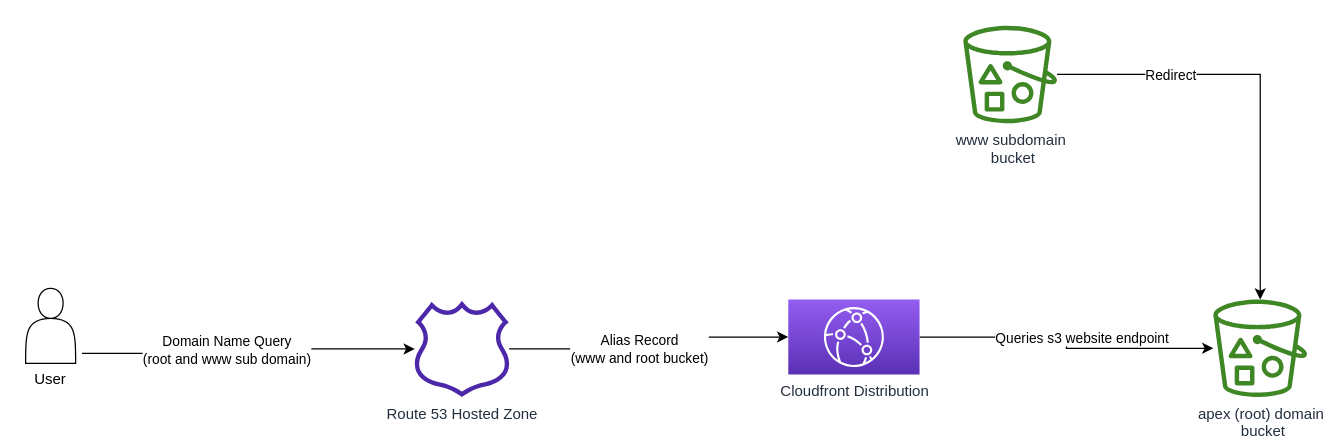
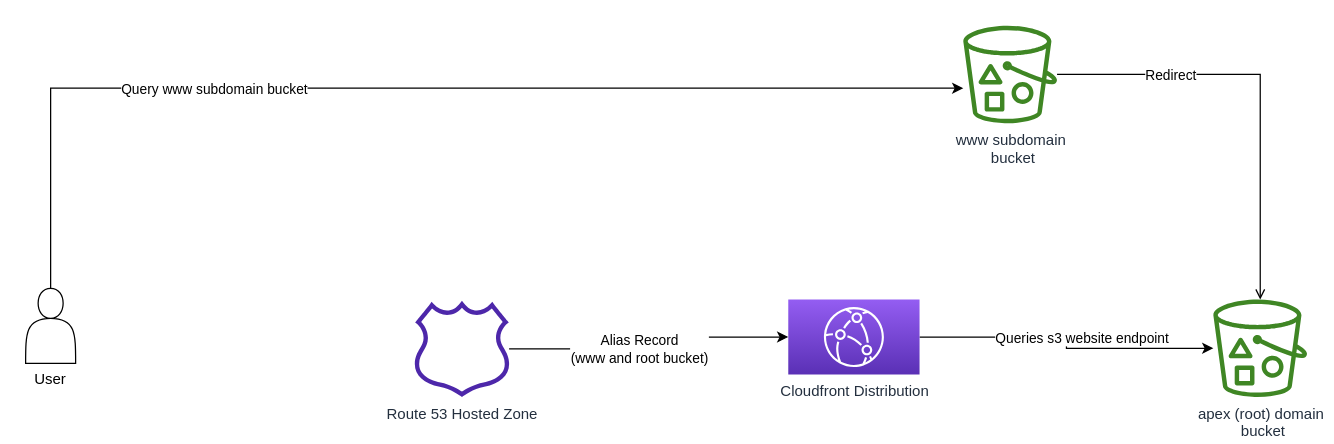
  <mxCell id="0" />
  <mxCell id="1" parent="0" />
  <mxCell id="2" value="apex (root) domain&lt;br&gt;&amp;nbsp;bucket" style="sketch=0;outlineConnect=0;fontColor=#232F3E;gradientColor=none;fillColor=#3F8624;strokeColor=none;dashed=0;verticalLabelPosition=bottom;verticalAlign=top;align=center;html=1;fontSize=12;fontStyle=0;aspect=fixed;pointerEvents=1;shape=mxgraph.aws4.bucket_with_objects;" parent="1" vertex="1"><mxGeometry x="970" y="239" width="75" height="78" as="geometry" /></mxCell>
- <mxCell id="3" style="edgeStyle=orthogonalEdgeStyle;rounded=0;orthogonalLoop=1;jettySize=auto;html=1;" parent="1" source="5" target="2" edge="1"><mxGeometry relative="1" as="geometry" /></mxCell>
+ <mxCell id="3" style="edgeStyle=orthogonalEdgeStyle;rounded=0;orthogonalLoop=1;jettySize=auto;html=1;endArrow=open;" parent="1" source="5" target="2" edge="1"><mxGeometry relative="1" as="geometry" /></mxCell>
  <mxCell id="4" value="Redirect" style="edgeLabel;html=1;align=center;verticalAlign=middle;resizable=0;points=[];" parent="3" vertex="1" connectable="0"><mxGeometry x="-0.472" y="-4" relative="1" as="geometry"><mxPoint x="1" y="-4" as="offset" /></mxGeometry></mxCell>
  <mxCell id="5" value="www subdomain&lt;br&gt;&amp;nbsp;bucket" style="sketch=0;outlineConnect=0;fontColor=#232F3E;gradientColor=none;fillColor=#3F8624;strokeColor=none;dashed=0;verticalLabelPosition=bottom;verticalAlign=top;align=center;html=1;fontSize=12;fontStyle=0;aspect=fixed;pointerEvents=1;shape=mxgraph.aws4.bucket_with_objects;" parent="1" vertex="1"><mxGeometry x="770" y="20" width="75" height="78" as="geometry" /></mxCell>
  <mxCell id="6" style="edgeStyle=orthogonalEdgeStyle;rounded=0;orthogonalLoop=1;jettySize=auto;html=1;entryX=0;entryY=0.5;entryDx=0;entryDy=0;entryPerimeter=0;" parent="1" source="8" target="11" edge="1"><mxGeometry relative="1" as="geometry" /></mxCell>
  <mxCell id="7" value="Alias Record&lt;br&gt;(www and root bucket)" style="edgeLabel;html=1;align=center;verticalAlign=middle;resizable=0;points=[];" parent="6" vertex="1" connectable="0"><mxGeometry x="-0.104" y="-3" relative="1" as="geometry"><mxPoint y="-3" as="offset" /></mxGeometry></mxCell>
  <mxCell id="8" value="Route 53 Hosted Zone" style="sketch=0;outlineConnect=0;fontColor=#232F3E;gradientColor=none;fillColor=#4D27AA;strokeColor=none;dashed=0;verticalLabelPosition=bottom;verticalAlign=top;align=center;html=1;fontSize=12;fontStyle=0;aspect=fixed;pointerEvents=1;shape=mxgraph.aws4.hosted_zone;" parent="1" vertex="1"><mxGeometry x="330" y="240" width="78" height="77" as="geometry" /></mxCell>
  <mxCell id="9" style="edgeStyle=orthogonalEdgeStyle;rounded=0;orthogonalLoop=1;jettySize=auto;html=1;exitX=1;exitY=0.5;exitDx=0;exitDy=0;exitPerimeter=0;" parent="1" source="11" target="2" edge="1"><mxGeometry relative="1" as="geometry" /></mxCell>
  <mxCell id="10" value="Queries s3 website endpoint" style="edgeLabel;html=1;align=center;verticalAlign=middle;resizable=0;points=[];" parent="9" vertex="1" connectable="0"><mxGeometry x="-0.13" relative="1" as="geometry"><mxPoint x="23" as="offset" /></mxGeometry></mxCell>
  <mxCell id="11" value="Cloudfront Distribution" style="sketch=0;points=[[0,0,0],[0.25,0,0],[0.5,0,0],[0.75,0,0],[1,0,0],[0,1,0],[0.25,1,0],[0.5,1,0],[0.75,1,0],[1,1,0],[0,0.25,0],[0,0.5,0],[0,0.75,0],[1,0.25,0],[1,0.5,0],[1,0.75,0]];outlineConnect=0;fontColor=#232F3E;gradientColor=#945DF2;gradientDirection=north;fillColor=#5A30B5;strokeColor=#ffffff;dashed=0;verticalLabelPosition=bottom;verticalAlign=top;align=center;html=1;fontSize=12;fontStyle=0;aspect=fixed;shape=mxgraph.aws4.resourceIcon;resIcon=mxgraph.aws4.cloudfront;" parent="1" vertex="1"><mxGeometry x="630" y="239" width="105" height="60" as="geometry" /></mxCell>
- <mxCell id="14" style="edgeStyle=orthogonalEdgeStyle;rounded=0;orthogonalLoop=1;jettySize=auto;html=1;exitX=1.125;exitY=0.867;exitDx=0;exitDy=0;exitPerimeter=0;" parent="1" source="16" target="8" edge="1"><mxGeometry relative="1" as="geometry" /></mxCell>
- <mxCell id="15" value="Domain Name Query&lt;br&gt;(root and www sub domain)" style="edgeLabel;html=1;align=center;verticalAlign=middle;resizable=0;points=[];" parent="14" vertex="1" connectable="0"><mxGeometry x="-0.552" y="2" relative="1" as="geometry"><mxPoint x="56" y="-1" as="offset" /></mxGeometry></mxCell>
+ <mxCell id="12" style="edgeStyle=orthogonalEdgeStyle;rounded=0;orthogonalLoop=1;jettySize=auto;html=1;exitX=0.5;exitY=0;exitDx=0;exitDy=0;" parent="1" source="16" target="5" edge="1"><mxGeometry relative="1" as="geometry"><Array as="points"><mxPoint x="40" y="70" /></Array></mxGeometry></mxCell>
+ <mxCell id="13" value="Query www subdomain bucket" style="edgeLabel;html=1;align=center;verticalAlign=middle;resizable=0;points=[];" parent="12" vertex="1" connectable="0"><mxGeometry x="-0.382" y="3" relative="1" as="geometry"><mxPoint x="15" y="3" as="offset" /></mxGeometry></mxCell>
  <mxCell id="16" value="&lt;br&gt;&lt;br&gt;&lt;br&gt;&lt;br&gt;&lt;br&gt;&lt;br&gt;User" style="shape=actor;whiteSpace=wrap;html=1;" parent="1" vertex="1"><mxGeometry x="20" y="230" width="40" height="60" as="geometry" /></mxCell>
